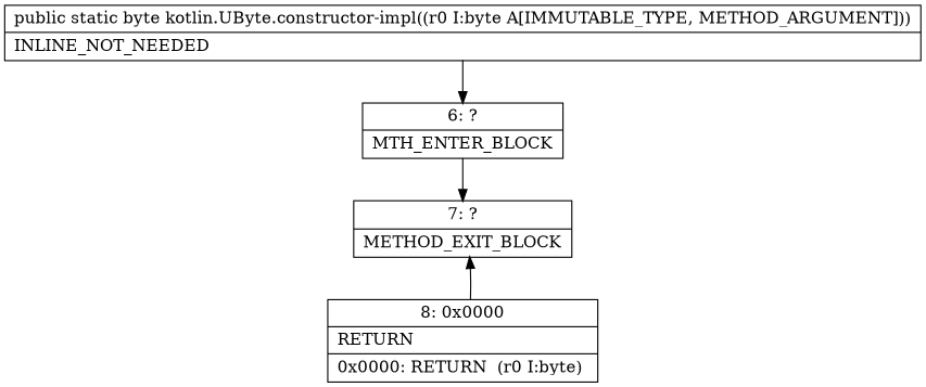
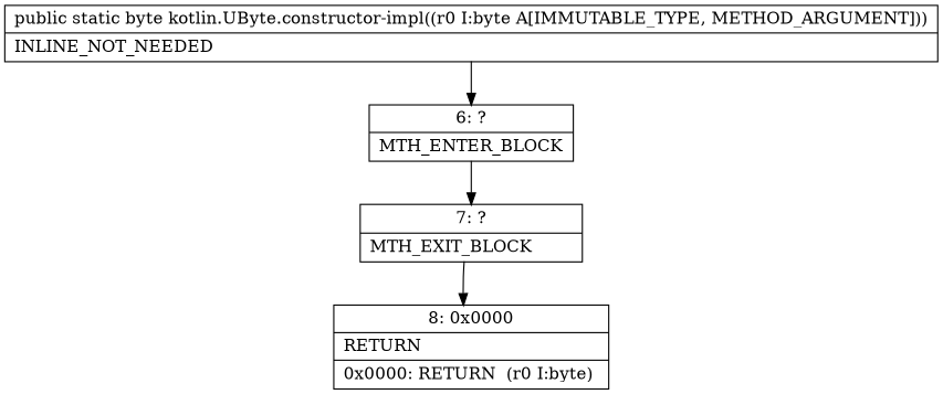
  digraph {
    node [shape=record]
    n1 [label="{6\:\ ?|MTH_ENTER_BLOCK\l}"]
-   n2 [label="{7\:\ ?|METHOD_EXIT_BLOCK\l}"]
+   n2 [label="{7\:\ ?|MTH_EXIT_BLOCK\l}"]
    n3 [label="{8\:\ 0x0000|RETURN\l|0x0000: RETURN  (r0 I:byte) \l}"]
    n4 [label="{public static byte kotlin.UByte.constructor\-impl((r0 I:byte A[IMMUTABLE_TYPE, METHOD_ARGUMENT]))  | INLINE_NOT_NEEDED\l}"]
    n1 -> n2
-   n3 -> n2
+   n2 -> n3
    n4 -> n1
  }
